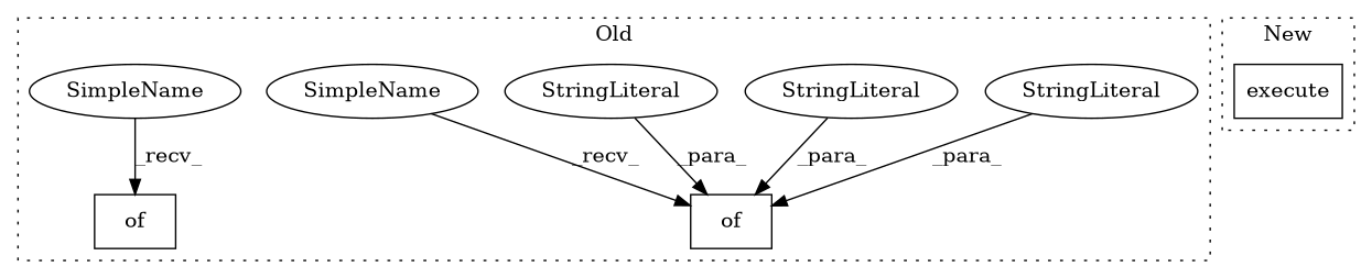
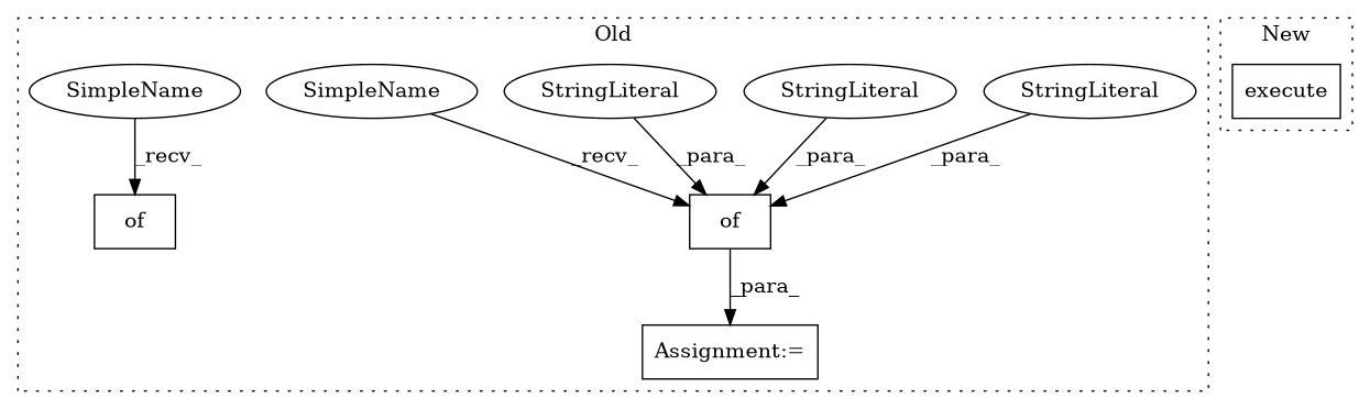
  digraph {
    node [a=32 l="3,1" shape=ellipse]
    n1 [label=of s="2417,2472" shape=box]
    n2 [a=45 l=4 label=StringLiteral s=2420]
+   n3 [a=7 l=1 label="Assignment:=" s=2412 shape=box]
    n4 [a=45 l=7 label=StringLiteral s=2430]
    n5 [a=45 l=12 label=StringLiteral s=2444]
    n6 [label=of s="2514,2540" shape=box]
    n7 [a=42 l=3 label=SimpleName s=2413]
    n8 [a=42 l=3 label=SimpleName s=2510]
    n9 [l=9 label=execute s=2689 shape=box]
    subgraph cluster_1 {
      label=Old
      style=dotted
      n1
      n2
+     n3
      n4
      n5
      n6
      n7
      n8
    }
    subgraph cluster_2 {
      label=New
      style=dotted
      n9
    }
+   n1 -> n3 [label=_para_]
    n2 -> n1 [label=_para_]
    n4 -> n1 [label=_para_]
    n5 -> n1 [label=_para_]
    n7 -> n1 [label=_recv_]
    n8 -> n6 [label=_recv_]
  }
